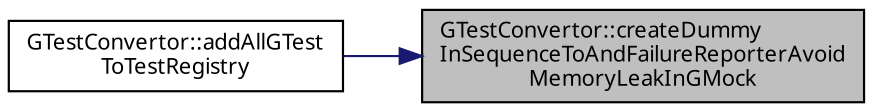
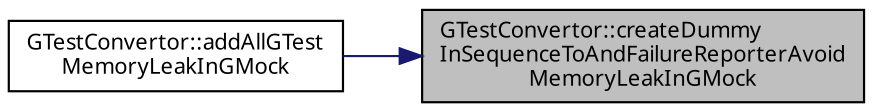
  digraph {
    rankdir=RL
    fontname="Noto Sans"
    node [color=black fontname="Noto Sans" fontsize=10 shape=record style=filled]
    n1 [fillcolor=grey75 fontcolor=black height=0.2 label="GTestConvertor::createDummy\lInSequenceToAndFailureReporterAvoid\lMemoryLeakInGMock" width=0.4]
-   n2 [fillcolor=white height=0.2 label="GTestConvertor::addAllGTest\lToTestRegistry" width=0.4]
+   n2 [fillcolor=white height=0.2 label="GTestConvertor::addAllGTest\lMemoryLeakInGMock" width=0.4]
    n1 -> n2 [color=midnightblue dir=back fontname="Noto Sans" fontsize=10 labelfontname=Helvetica labelfontsize=10 style=solid]
  }
